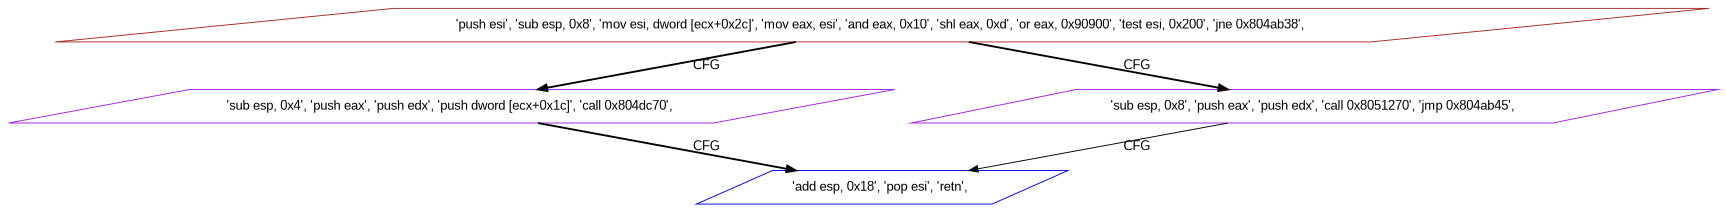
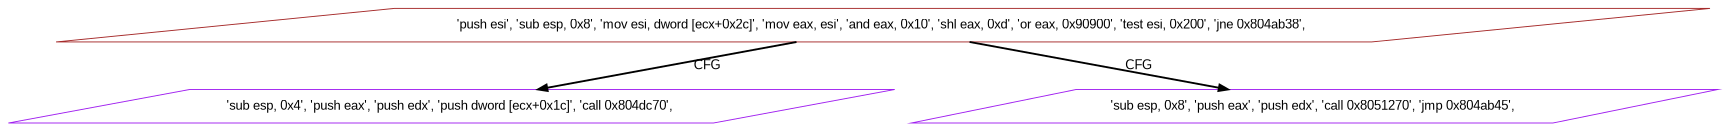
  digraph {
    fontname="Liberation Sans"
    node [color=purple shape=parallelogram fontname="Liberation Sans"]
    edge [style=bold fontname="Liberation Sans"]
    n1 [label="'push esi', 'sub esp, 0x8', 'mov esi, dword [ecx+0x2c]', 'mov eax, esi', 'and eax, 0x10', 'shl eax, 0xd', 'or eax, 0x90900', 'test esi, 0x200', 'jne 0x804ab38', " color=brown]
    n2 [label="'sub esp, 0x4', 'push eax', 'push edx', 'push dword [ecx+0x1c]', 'call 0x804dc70', "]
    n3 [label="'sub esp, 0x8', 'push eax', 'push edx', 'call 0x8051270', 'jmp 0x804ab45', "]
-   n4 [label="'add esp, 0x18', 'pop esi', 'retn', " color=blue]
    n1 -> n2 [label=CFG]
    n1 -> n3 [label=CFG]
-   n2 -> n4 [label=CFG]
-   n3 -> n4 [label=CFG style=solid]
  }
